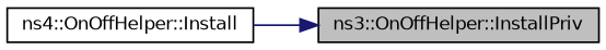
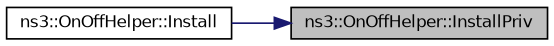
  digraph {
    rankdir=RL
    node [color=black fontname=Helvetica fontsize=10 shape=record style=filled]
    n1 [fillcolor=grey75 fontcolor=black height=0.2 label="ns3::OnOffHelper::InstallPriv" width=0.4]
-   n2 [fillcolor=white height=0.2 label="ns4::OnOffHelper::Install" width=0.4]
+   n2 [fillcolor=white height=0.2 label="ns3::OnOffHelper::Install" width=0.4]
    n1 -> n2 [color=midnightblue dir=back fontname=Helvetica fontsize=10 labelfontname=Helvetica labelfontsize=10 style=solid]
  }
